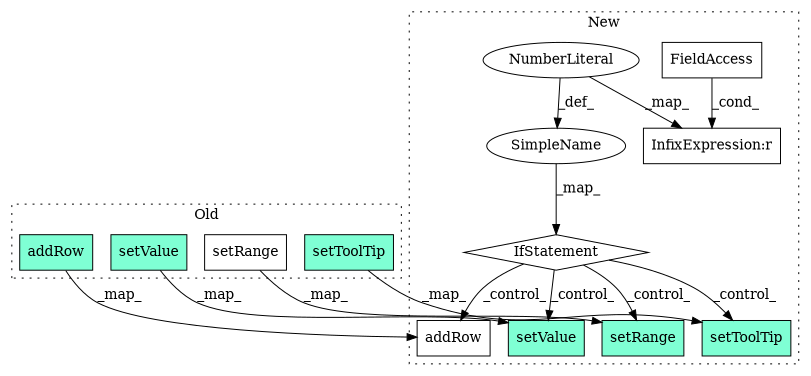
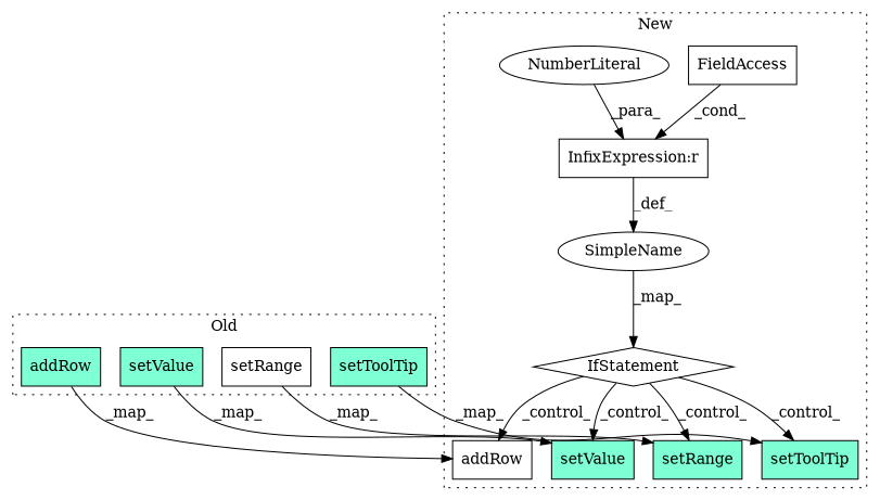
  digraph {
    node [a=32 fillcolor=white l="9,1" shape=box style=filled]
    n1 [fillcolor=aquamarine l="7,1" label=addRow s="115190,115219"]
    n2 [fillcolor=aquamarine label=setValue s="115067,115077"]
    n3 [label=setRange s="115026,115045"]
    n4 [fillcolor=aquamarine l="11,1" label=setToolTip s="114840,114911"]
    n5 [l="7,1" label=addRow s="115561,115590"]
    n6 [a=27 l=3 label="InfixExpression:r" s=114794]
    n7 [a=22 l=4 label=FieldAccess s=114790]
    n8 [fillcolor=aquamarine label=setValue s="115434,115444"]
    n9 [a=34 l=1 label=NumberLiteral s=114797 shape=ellipse]
    n10 [a=25 l="4,2" label=IfStatement s="114786,114798" shape=diamond]
    n11 [a=42 label=SimpleName shape=ellipse l=""]
    n12 [fillcolor=aquamarine label=setRange s="115391,115410"]
    n13 [fillcolor=aquamarine l="11,1" label=setToolTip s="115199,115270"]
    subgraph cluster_1 {
      label=Old
      style=dotted
      n1
      n2
      n3
      n4
    }
    subgraph cluster_2 {
      label=New
      style=dotted
      n5
      n6
      n7
      n8
      n9
      n10
      n11
      n12
      n13
    }
    n1 -> n5 [label=_map_]
    n2 -> n8 [label=_map_]
    n3 -> n12 [label=_map_]
    n4 -> n13 [label=_map_]
-   n9 -> n11 [label=_def_]
+   n6 -> n11 [label=_def_]
    n7 -> n6 [label=_cond_]
-   n9 -> n6 [label=_map_]
+   n9 -> n6 [label=_para_]
    n10 -> n5 [label=_control_]
    n10 -> n8 [label=_control_]
    n10 -> n12 [label=_control_]
    n10 -> n13 [label=_control_]
    n11 -> n10 [label=_map_]
  }
